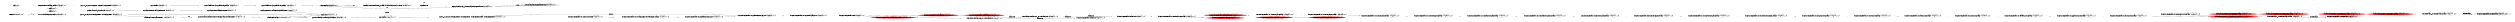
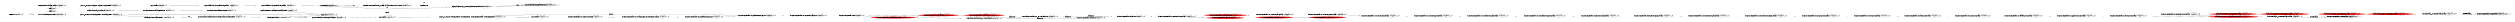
  digraph {
    rankdir=LR
    node [color=blue fillcolor=white shape=ellipse style=filled]
    edge [style=bold]
    n1 [color=gray40 label="jettyServer = new JettyServer(moduleConfig.getRestHost(),moduleConfig.getRestPort(),moduleConfig.getRestContextPath(),moduleConfig.getJettySelectors())@@@21@@@['1', '1', '0']"]
+   n2 [color=gray40 label="jettyServer.initialize()@@@22@@@['1', '1', '0']"]
    n3 [label="this.registerServiceImplementation(,new JettyHandlerRegisterImpl(jettyServer))@@@26@@@['1', '1', '0']"]
    n4 [color=gray40 label="this.registerServiceImplementation(,new ConfigService(moduleConfig))@@@23@@@['1', '1', '0']"]
    n5 [color=gray40 label="this.registerServiceImplementation(,new ComponentLibraryCatalogService())@@@27@@@['1', '1', '0']"]
    n6 [color=gray40 label="moduleConfig.getMaxConcurrentCallsPerConnection() > 0@@@14@@@['1', '1', '0']" shape=diamond]
    n7 [color=teal label="moduleConfig.getMaxMessageSize() > 0@@@17@@@['1', '1', '0']" shape=diamond]
    n8 [label="grpcServer.setMaxConcurrentCallsPerConnection(moduleConfig.getMaxConcurrentCallsPerConnection())@@@15@@@['1', '1', '0']"]
    n9 [color=teal label="grpcServer.setMaxMessageSize(moduleConfig.getMaxMessageSize())@@@18@@@['1', '1', '0']"]
    n10 [label="scopeScan.scan(null)@@@8@@@['1', '1', '0']"]
    n11 [fillcolor=red label="this.registerServiceImplementation(,storageModels)@@@37@@@['0', '1', '0']"]
    n12 [label="this.registerServiceImplementation(,new ServiceInventoryCache(getManager()))@@@38@@@['1', '1', '0']"]
    n13 [label="this.registerServiceImplementation(,new ServiceInventoryRegister(getManager()))@@@39@@@['1', '1', '0']"]
    n14 [label="this.registerServiceImplementation(,new MetricQueryService(getManager()))@@@47@@@['1', '1', '0']"]
    n15 [label="this.registerServiceImplementation(,new TraceQueryService(getManager()))@@@48@@@['1', '1', '0']"]
    n16 [label="this.registerServiceImplementation(,new LogQueryService(getManager()))@@@49@@@['1', '1', '0']"]
    n17 [color=teal fillcolor=red label="this.registerServiceImplementation(,storageModels)@@@36@@@['0', '1', '0']"]
-   n18 [color=teal fillcolor=lightgray label="start['0', '0', '1']" shape=diamond]
    n19 [color=gray40 label="CoreRegisterLinker.setModuleManager(getManager())@@@3@@@['0', '0', '1']"]
    n20 [color=gray40 label="jettyServer = new JettyServer(config.getHost(),config.getPort(),config.getContextPath())@@@4@@@['0', '0', '1']"]
    n21 [color=gray40 fillcolor=lightgray label="Zipkin2SkyWalkingTransfer.INSTANCE.addListener(bridge)@@@11@@@['0', '0', '1']"]
    n22 [color=gray40 fillcolor=red label="this.registerServiceImplementation(,streamDataMapping)@@@30@@@['0', '1', '0']"]
    n23 [color=teal label="WorkerInstancesService instancesService = new WorkerInstancesService()@@@31@@@['1', '1', '0']"]
    n24 [color=teal label="this.registerServiceImplementation(,instancesService)@@@33@@@['1', '1', '0']"]
    n25 [color=gray40 label="this.registerServiceImplementation(,instancesService)@@@32@@@['1', '1', '0']"]
    n26 [label="ISegmentParserService segmentParseService = getManager().find(TraceModule.NAME).provider().getService()@@@9@@@['0', '0', '1']"]
    n27 [color=gray40 label="Receiver2AnalysisBridge bridge = new Receiver2AnalysisBridge(segmentParseService)@@@10@@@['0', '0', '1']"]
    n28 [label="this.registerServiceImplementation(,new TopNRecordsQueryService(getManager()))@@@53@@@['1', '1', '0']"]
    n29 [color=teal fillcolor=red label="annotationScan.registerListener(new MetricsTypeListener(getManager()))@@@54@@@['1', '0', '0']"]
    n30 [color=teal fillcolor=red label="annotationScan.registerListener(new StreamAnnotationListener(getManager()))@@@54@@@['0', '1', '0']"]
    n31 [fillcolor=red label="annotationScan.registerListener(new InventoryTypeListener(getManager()))@@@55@@@['1', '0', '0']"]
    n32 [label="this.remoteClientManager = new RemoteClientManager(getManager())@@@55@@@['0', '1', '0']"]
    n33 [color=teal label="this.registerServiceImplementation(,receiver)@@@28@@@['1', '1', '0']"]
    n34 [color=teal fillcolor=red label="this.registerServiceImplementation(,streamDataMapping)@@@29@@@['0', '1', '0']"]
    n35 [color=teal fillcolor=red label="this.registerServiceImplementation(,streamDataAnnotationContainer)@@@29@@@['1', '0', '0']"]
    n36 [color=teal label="WorkerInstancesService instancesService = new WorkerInstancesService()@@@30@@@['1', '0', '0']"]
    n37 [color=gray40 label="this.registerServiceImplementation(,new ServiceInstanceInventoryCache(getManager()))@@@40@@@['1', '1', '0']"]
    n38 [label="this.registerServiceImplementation(,new ServiceInstanceInventoryRegister(getManager()))@@@41@@@['1', '1', '0']"]
    n39 [label="this.registerServiceImplementation(,new EndpointInventoryCache(getManager()))@@@42@@@['1', '1', '0']"]
    n40 [label="throw new ModuleStartException(e.getMessage(),e)@@@11@@@['1', '1', '0']"]
    n41 [color=teal label="grpcServer = new GRPCServer(moduleConfig.getGRPCHost(),moduleConfig.getGRPCPort())@@@13@@@['1', '1', '0']"]
    n42 [color=gray40 label="this.registerServiceImplementation(,new GRPCHandlerRegisterImpl(grpcServer))@@@25@@@['1', '1', '0']"]
    n43 [color=teal label="jettyServer.addHandler(new SpanV2JettyHandler(config,getManager()))@@@7@@@['0', '0', '1']"]
    n44 [color=gray40 fillcolor=lightgray label="config.isNeedAnalysis()@@@8@@@['0', '0', '1']" shape=diamond]
    n45 [label="this.registerServiceImplementation(,new AggregationQueryService(getManager()))@@@51@@@['1', '1', '0']"]
    n46 [color=gray40 label="this.registerServiceImplementation(,new AlarmQueryService(getManager()))@@@52@@@['1', '1', '0']"]
    n47 [color=gray40 fillcolor=red label="annotationScan.registerListener(new RecordTypeListener(getManager()))@@@56@@@['1', '0', '0']"]
    n48 [label="jettyServer.initialize()@@@5@@@['0', '0', '1']"]
    n49 [color=teal label="jettyServer.addHandler(new SpanV1JettyHandler(config,getManager()))@@@6@@@['0', '0', '1']"]
    n50 [label="grpcServer.initialize()@@@20@@@['1', '1', '0']"]
    n51 [label="this.registerServiceImplementation(,new RemoteSenderService(getManager()))@@@34@@@['1', '1', '0']"]
    n52 [fillcolor=red label="this.registerServiceImplementation(,storageAnnotationListener)@@@35@@@['1', '0', '0']"]
    n53 [color=gray40 fillcolor=red label="this.registerServiceImplementation(,storageModels)@@@35@@@['0', '1', '0']"]
    n54 [color=teal fillcolor=lightgray label="this.registerServiceImplementation(,remoteClientManager)@@@56@@@['0', '1', '0']"]
    n55 [label="this.registerServiceImplementation(,new DownsamplingConfigService(moduleConfig.getDownsampling()))@@@24@@@['1', '1', '0']"]
    n56 [color=teal label="this.registerServiceImplementation(,new EndpointInventoryRegister(getManager()))@@@43@@@['1', '1', '0']"]
    n57 [color=teal label="this.registerServiceImplementation(,new NetworkAddressInventoryCache(getManager()))@@@44@@@['1', '1', '0']"]
    n58 [color=gray40 fillcolor=red label="annotationScan.registerListener(new TopNTypeListener(getManager()))@@@57@@@['1', '0', '0']"]
    n59 [fillcolor=lightgray label="this.registerServiceImplementation(,remoteClientManager)@@@59@@@['1', '0', '0']"]
    n60 [color=gray40 label="this.registerServiceImplementation(,new ServiceInventoryCache(getManager()))@@@36@@@['1', '0', '0']"]
    n61 [color=teal label="this.registerServiceImplementation(,new ServiceInventoryRegister(getManager()))@@@37@@@['1', '0', '0']"]
    n62 [label="this.registerServiceImplementation(,new MetadataQueryService(getManager()))@@@50@@@['1', '1', '0']"]
    n63 [color=gray40 label="this.registerServiceImplementation(,new NetworkAddressInventoryRegister(getManager()))@@@45@@@['1', '1', '0']"]
    n64 [color=teal label="this.registerServiceImplementation(,new TopologyQueryService(getManager()))@@@46@@@['1', '1', '0']"]
    n65 [color=gray40 label="this.remoteClientManager = new RemoteClientManager(getManager())@@@58@@@['1', '0', '0']"]
    n66 [color=teal label="IOException e@@@10@@@['1', '1', '0']" shape=diamond]
    n67 [color=teal label="scopeScan.registerListener(DisableRegister.INSTANCE)@@@5@@@['1', '1', '0']"]
    n68 [color=gray40 label="scopeScan.registerListener(new DisableRegister.SingleDisableScanListener())@@@6@@@['1', '1', '0']"]
    n69 [color=gray40 label="AnnotationScan scopeScan = new AnnotationScan()@@@3@@@['1', '1', '0']"]
    n70 [label="scopeScan.registerListener(new DefaultScopeDefine.Listener())@@@4@@@['1', '1', '0']"]
    n71 [color=teal fillcolor=lightgray label="prepare['0', '1', '0']" shape=diamond]
    n72 [color=gray40 fillcolor=lightgray label="prepare['1', '0', '0']" shape=diamond]
+   n1 -> n2
    n1 -> n3 [label=jettyServer]
+   n2 -> n4 [style=dotted]
    n3 -> n5
    n4 -> n55
    n5 -> n33 [style=dotted]
    n6 -> n7 [style=dotted]
    n6 -> n8 [label=true]
    n6 -> n8 [style=dotted]
    n7 -> n9 [label=true]
    n7 -> n9
    n7 -> n10
    n8 -> n7
    n9 -> n50
    n10 -> n41
    n11 -> n12 [style=dotted]
    n12 -> n13
    n13 -> n37
    n14 -> n15
    n15 -> n16 [style=dotted]
    n16 -> n62 [style=dotted]
    n17 -> n11
-   n18 -> n19 [style=dotted]
    n19 -> n20 [style=dotted]
    n20 -> n48 [style=dotted]
    n22 -> n23 [style=dotted]
    n23 -> n24 [label=instancesService]
    n23 -> n25 [label=instancesService style=dotted]
    n23 -> n25 [style=dotted]
    n24 -> n51
    n25 -> n24 [style=dotted]
    n26 -> n27 [label=segmentParseService style=dotted]
    n26 -> n27 [style=dotted]
    n27 -> n21 [label=bridge]
    n27 -> n21
    n28 -> n29 [style=dotted]
    n28 -> n30
    n29 -> n31
    n30 -> n32
    n31 -> n47 [style=dotted]
    n32 -> n54 [label=remoteClientManager]
    n32 -> n54 [style=dotted]
    n33 -> n34
    n33 -> n35
    n34 -> n22
    n35 -> n34 [label=0 style=dotted]
    n35 -> n36
    n36 -> n23 [label=instancesService]
    n36 -> n23 [style=dotted]
    n36 -> n25 [label=instancesService]
    n37 -> n38
    n38 -> n39
    n39 -> n56 [style=dotted]
    n40 -> n41 [style=dotted]
    n41 -> n6
    n41 -> n42 [label=grpcServer style=dotted]
    n42 -> n3
    n43 -> n44
    n44 -> n21 [label=true style=dotted]
    n44 -> n26 [label=true]
    n44 -> n26
    n44 -> n27 [label=true]
    n45 -> n46 [style=dotted]
    n46 -> n28 [style=dotted]
    n46 -> n30 [label=0]
    n47 -> n58
    n48 -> n49
    n49 -> n43
    n50 -> n1
    n51 -> n52 [style=dotted]
    n51 -> n53 [label=0]
    n51 -> n53 [style=dotted]
    n52 -> n17 [label=0 style=dotted]
    n52 -> n60 [style=dotted]
    n53 -> n17 [style=dotted]
    n55 -> n42
    n56 -> n57
    n57 -> n63 [style=dotted]
    n58 -> n65
    n60 -> n61 [style=dotted]
    n61 -> n12
    n62 -> n45
    n63 -> n64
    n64 -> n14 [style=dotted]
    n65 -> n59 [label=remoteClientManager]
    n65 -> n59
    n66 -> n40 [label=true]
    n66 -> n40
    n67 -> n68 [style=dotted]
    n68 -> n10
    n69 -> n70
    n70 -> n67
    n71 -> n69 [style=dotted]
    n72 -> n69 [style=dotted]
  }
